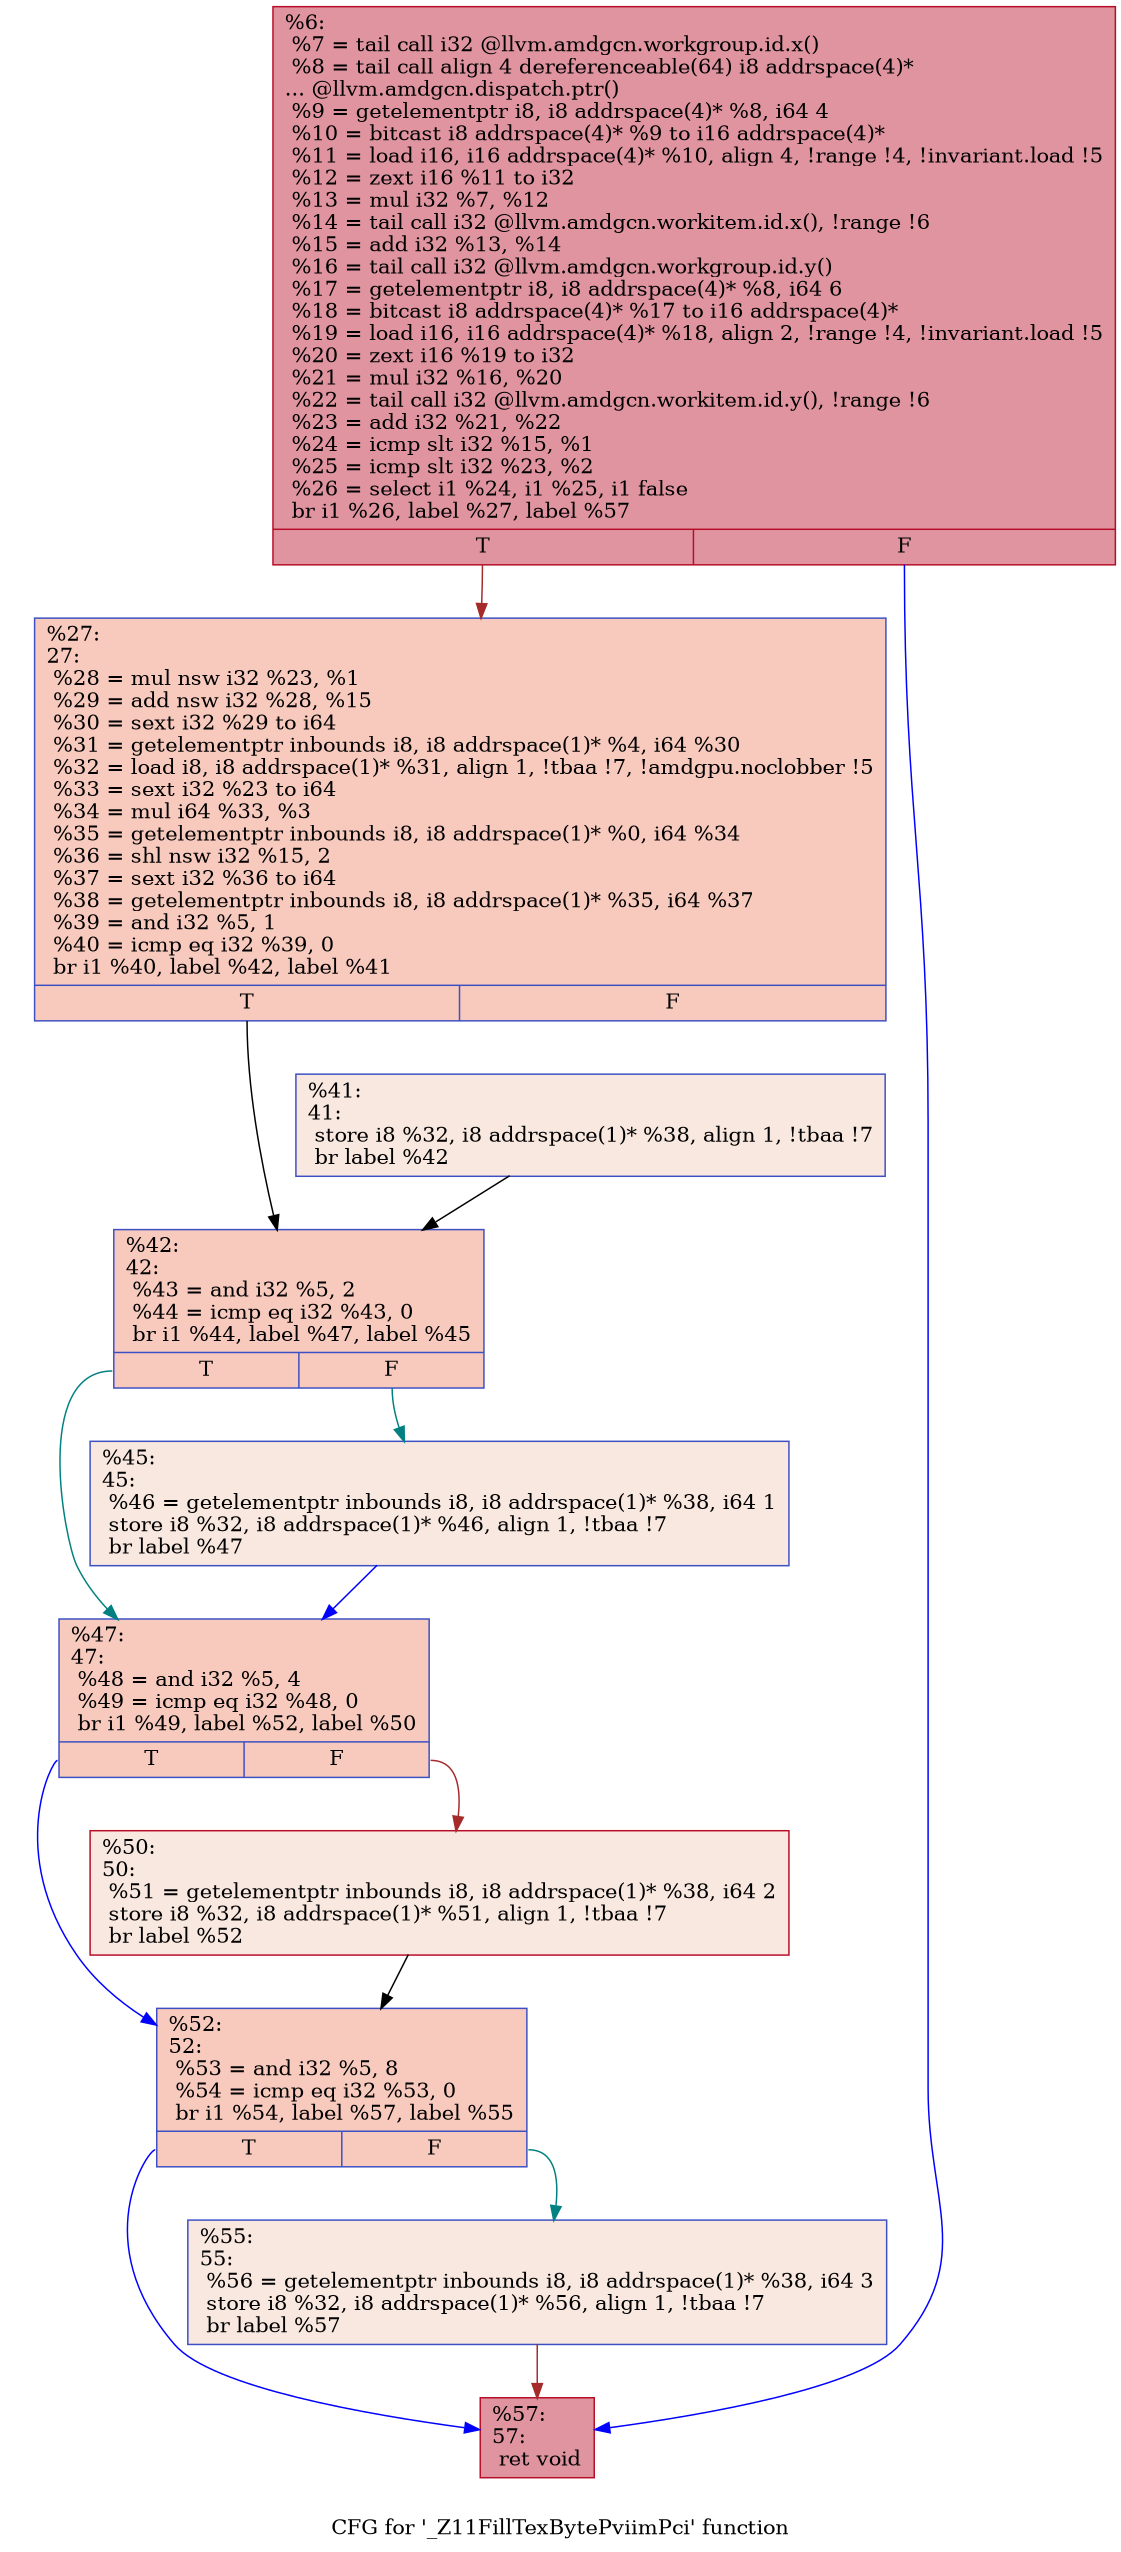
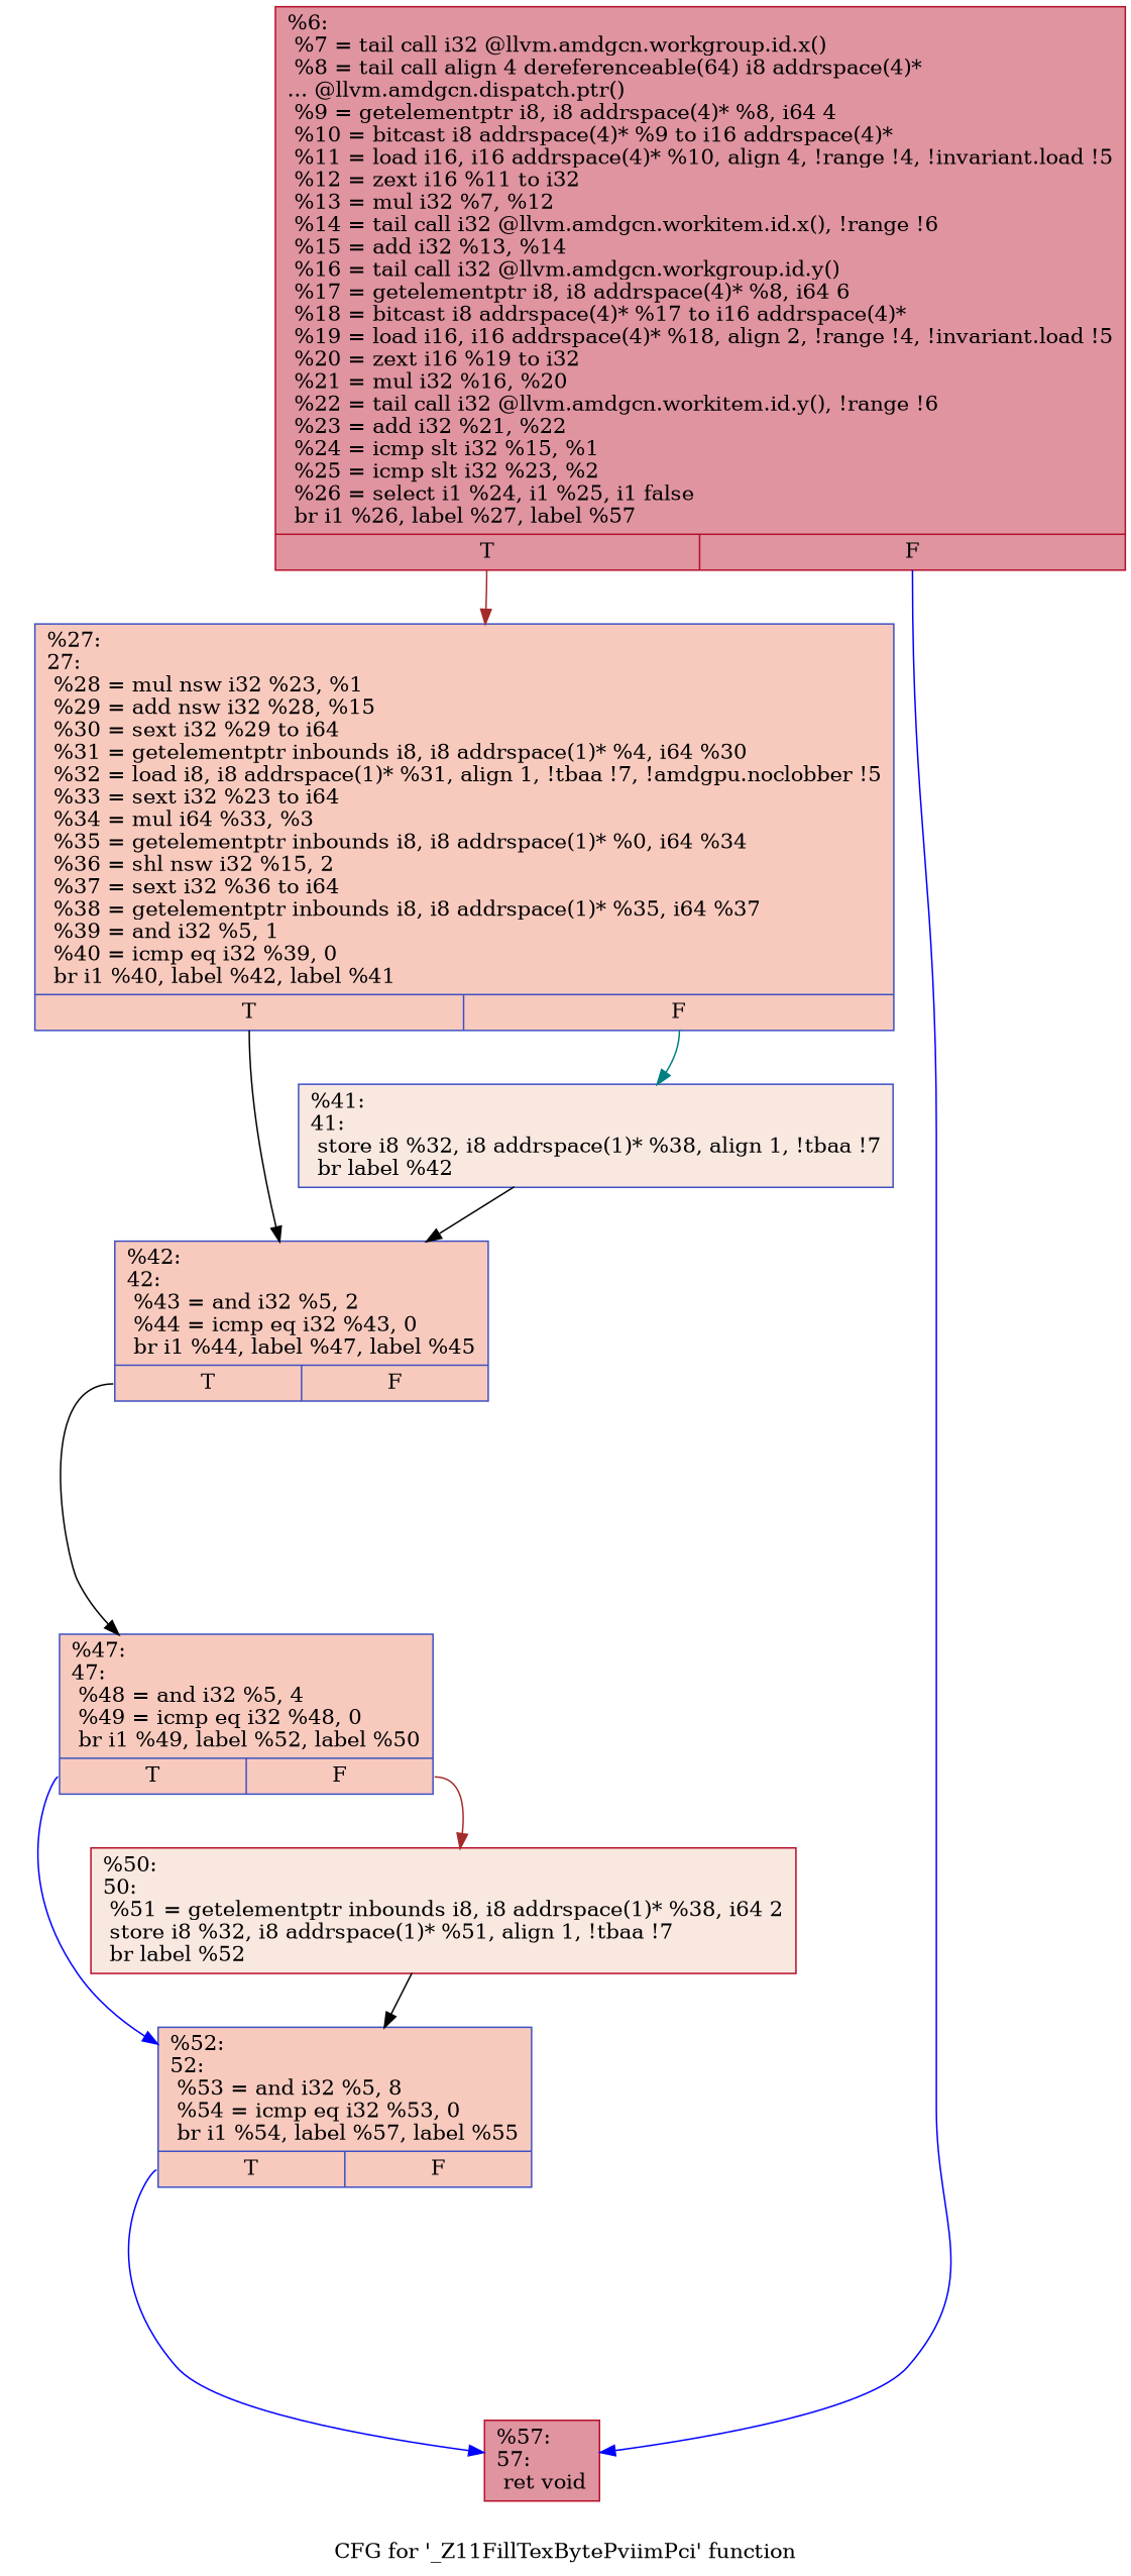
  digraph {
    label="CFG for '_Z11FillTexBytePviimPci' function"
    node [color="#3d50c3ff" fillcolor="#ef886b70" shape=record style=filled]
    edge [color=blue tailport=s0]
    n1 [color="#b70d28ff" fillcolor="#b70d2870" label="{%6:\l  %7 = tail call i32 @llvm.amdgcn.workgroup.id.x()\l  %8 = tail call align 4 dereferenceable(64) i8 addrspace(4)*\l... @llvm.amdgcn.dispatch.ptr()\l  %9 = getelementptr i8, i8 addrspace(4)* %8, i64 4\l  %10 = bitcast i8 addrspace(4)* %9 to i16 addrspace(4)*\l  %11 = load i16, i16 addrspace(4)* %10, align 4, !range !4, !invariant.load !5\l  %12 = zext i16 %11 to i32\l  %13 = mul i32 %7, %12\l  %14 = tail call i32 @llvm.amdgcn.workitem.id.x(), !range !6\l  %15 = add i32 %13, %14\l  %16 = tail call i32 @llvm.amdgcn.workgroup.id.y()\l  %17 = getelementptr i8, i8 addrspace(4)* %8, i64 6\l  %18 = bitcast i8 addrspace(4)* %17 to i16 addrspace(4)*\l  %19 = load i16, i16 addrspace(4)* %18, align 2, !range !4, !invariant.load !5\l  %20 = zext i16 %19 to i32\l  %21 = mul i32 %16, %20\l  %22 = tail call i32 @llvm.amdgcn.workitem.id.y(), !range !6\l  %23 = add i32 %21, %22\l  %24 = icmp slt i32 %15, %1\l  %25 = icmp slt i32 %23, %2\l  %26 = select i1 %24, i1 %25, i1 false\l  br i1 %26, label %27, label %57\l|{<s0>T|<s1>F}}"]
    n2 [label="{%27:\l27:                                               \l  %28 = mul nsw i32 %23, %1\l  %29 = add nsw i32 %28, %15\l  %30 = sext i32 %29 to i64\l  %31 = getelementptr inbounds i8, i8 addrspace(1)* %4, i64 %30\l  %32 = load i8, i8 addrspace(1)* %31, align 1, !tbaa !7, !amdgpu.noclobber !5\l  %33 = sext i32 %23 to i64\l  %34 = mul i64 %33, %3\l  %35 = getelementptr inbounds i8, i8 addrspace(1)* %0, i64 %34\l  %36 = shl nsw i32 %15, 2\l  %37 = sext i32 %36 to i64\l  %38 = getelementptr inbounds i8, i8 addrspace(1)* %35, i64 %37\l  %39 = and i32 %5, 1\l  %40 = icmp eq i32 %39, 0\l  br i1 %40, label %42, label %41\l|{<s0>T|<s1>F}}"]
    n3 [color="#b70d28ff" fillcolor="#b70d2870" label="{%57:\l57:                                               \l  ret void\l}"]
    n4 [label="{%42:\l42:                                               \l  %43 = and i32 %5, 2\l  %44 = icmp eq i32 %43, 0\l  br i1 %44, label %47, label %45\l|{<s0>T|<s1>F}}"]
    n5 [fillcolor="#f1ccb870" label="{%41:\l41:                                               \l  store i8 %32, i8 addrspace(1)* %38, align 1, !tbaa !7\l  br label %42\l}"]
    n6 [label="{%47:\l47:                                               \l  %48 = and i32 %5, 4\l  %49 = icmp eq i32 %48, 0\l  br i1 %49, label %52, label %50\l|{<s0>T|<s1>F}}"]
-   n7 [fillcolor="#f1ccb870" label="{%45:\l45:                                               \l  %46 = getelementptr inbounds i8, i8 addrspace(1)* %38, i64 1\l  store i8 %32, i8 addrspace(1)* %46, align 1, !tbaa !7\l  br label %47\l}"]
    n8 [label="{%52:\l52:                                               \l  %53 = and i32 %5, 8\l  %54 = icmp eq i32 %53, 0\l  br i1 %54, label %57, label %55\l|{<s0>T|<s1>F}}"]
    n9 [color="#b70d28ff" fillcolor="#f1ccb870" label="{%50:\l50:                                               \l  %51 = getelementptr inbounds i8, i8 addrspace(1)* %38, i64 2\l  store i8 %32, i8 addrspace(1)* %51, align 1, !tbaa !7\l  br label %52\l}"]
-   n10 [fillcolor="#f1ccb870" label="{%55:\l55:                                               \l  %56 = getelementptr inbounds i8, i8 addrspace(1)* %38, i64 3\l  store i8 %32, i8 addrspace(1)* %56, align 1, !tbaa !7\l  br label %57\l}"]
    n1 -> n2 [color=brown]
    n1 -> n3 [tailport=s1]
    n2 -> n4 [color=black]
-   n4 -> n6 [color=teal]
-   n4 -> n7 [color=teal tailport=s1]
+   n2 -> n5 [color=teal tailport=s1]
+   n4 -> n6 [color=black]
    n5 -> n4 [color=black]
    n6 -> n8
    n6 -> n9 [color=brown tailport=s1]
-   n7 -> n6
    n8 -> n3
-   n8 -> n10 [color=teal tailport=s1]
    n9 -> n8 [color=black]
-   n10 -> n3 [color=brown]
  }
